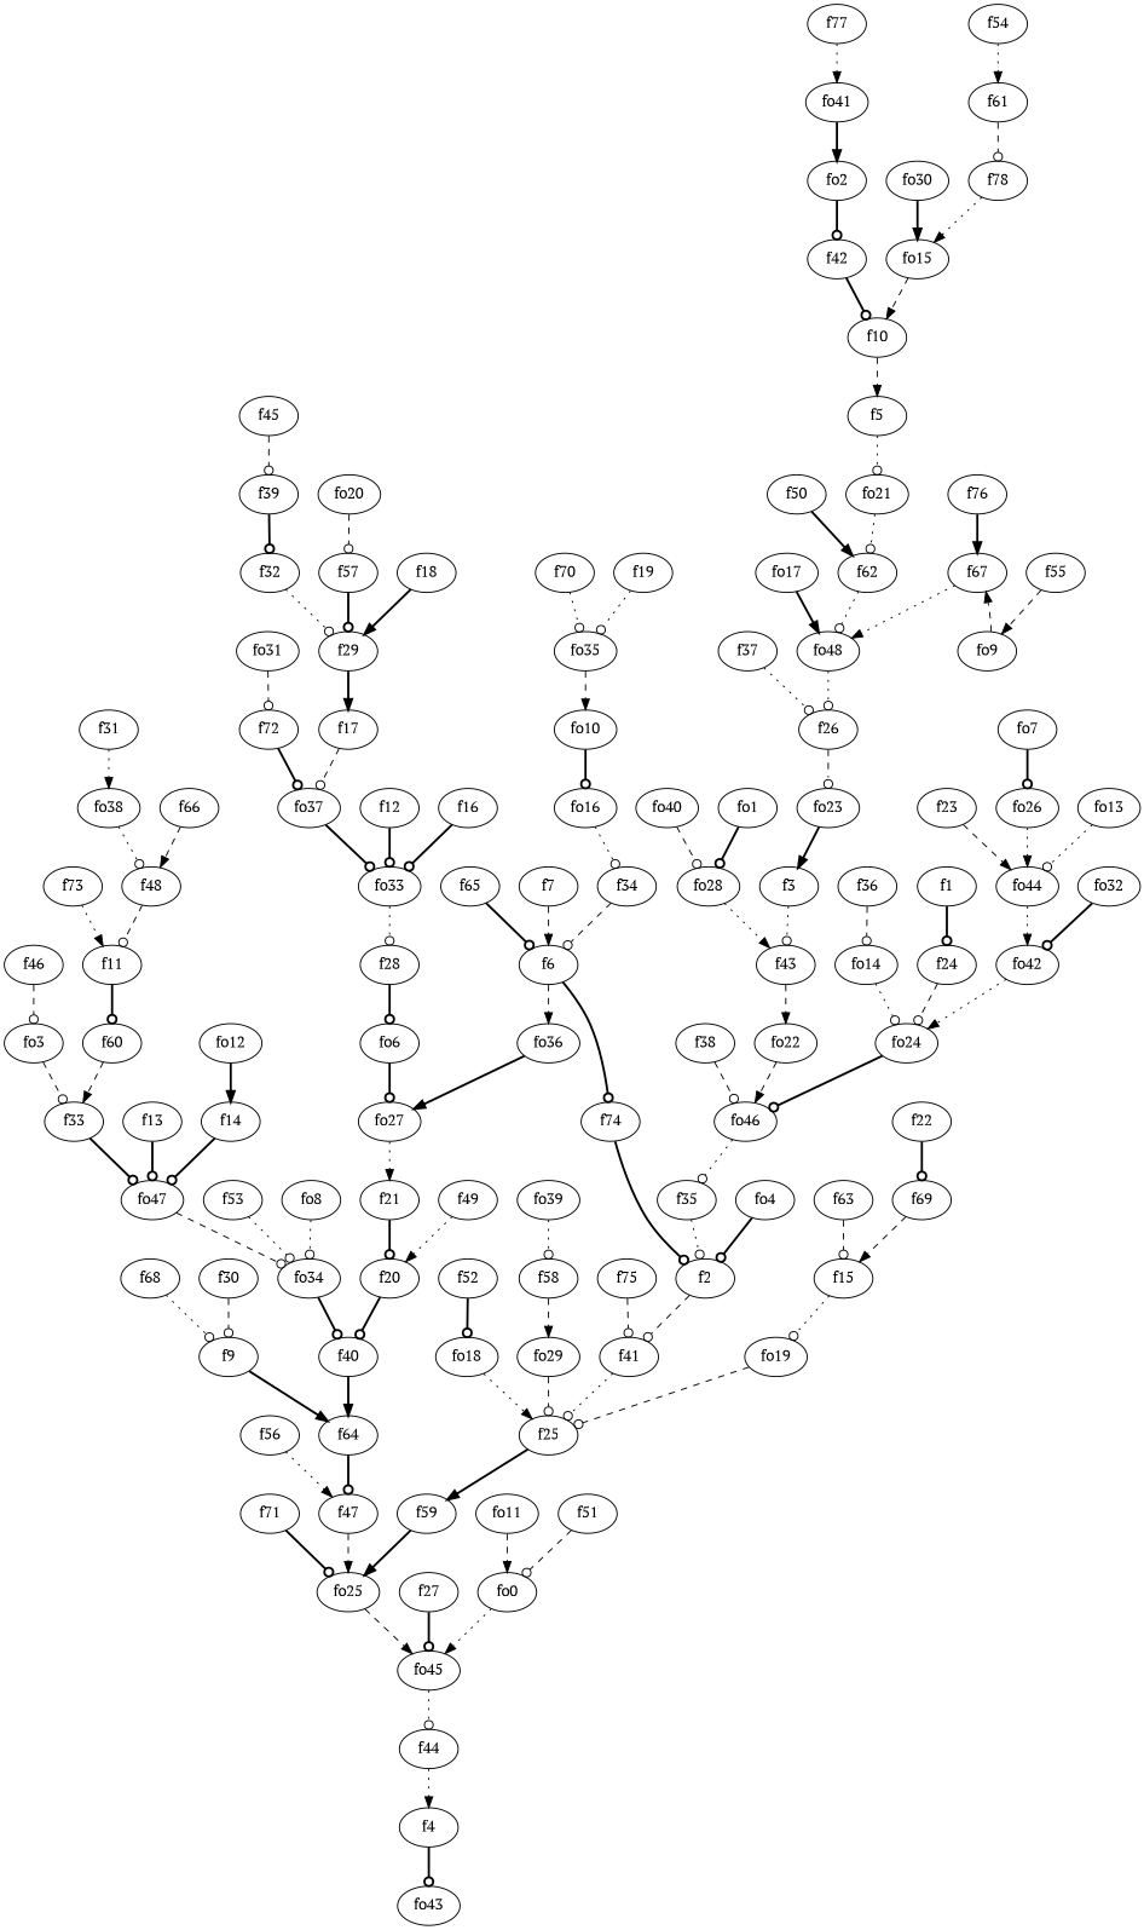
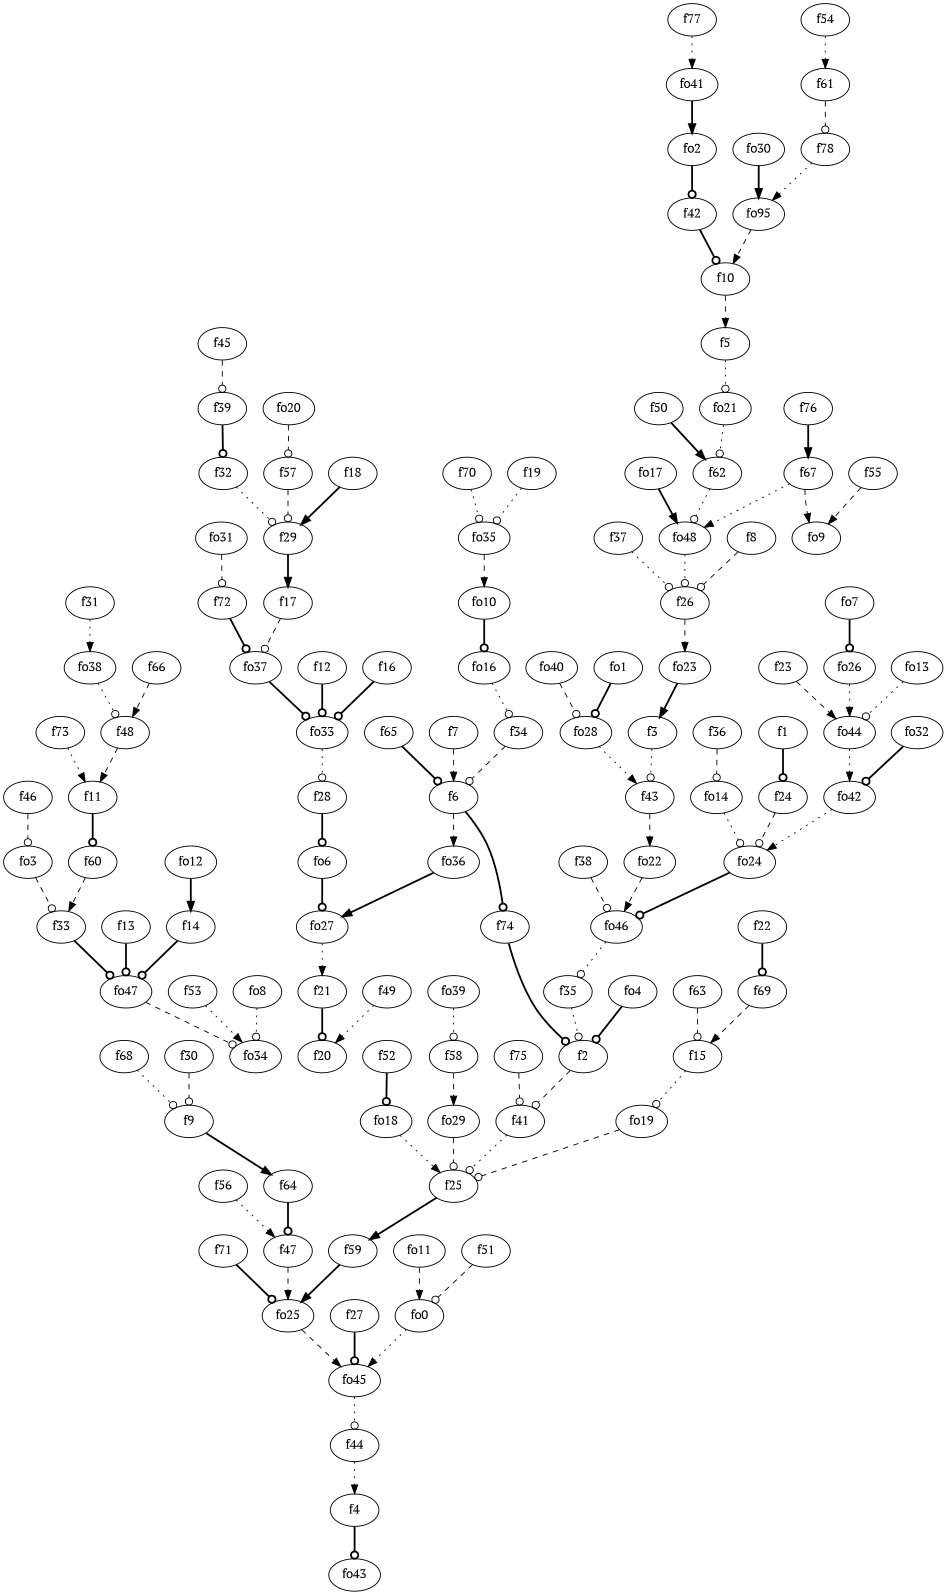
  strict digraph {
    fontname="PT Serif"
    node [fontname="PT Serif"]
    edge [arrowhead=odot fontname="PT Serif" style=bold weight=2]
    f1
    f24
    fo24
    f2
    f41
    f25
    f3
    f43
    fo22
    f4
    fo43
    f5
    fo21
    f62
    f6
    f74
    fo36
    fo27
    f7
+   f8
    f26
    fo23
    f9
    f64
    f47
    f10
    f11
    f60
    f33
    f12
    fo33
    f28
    f13
    fo47
    fo34
    f14
    f15
    fo19
    f16
    f17
    fo37
    f18
    f29
    f19
    fo35
    fo10
    f20
-   f40
    f21
    f22
    f69
    f23
    fo44
    fo42
    fo46
    f59
    fo25
    f27
    fo45
    f44
    fo6
    f30
    f31
    fo38
    f48
    f32
    f34
    f35
    f36
    fo14
    f37
    f38
    f39
    f42
    f45
    f46
    fo3
    f49
    f50
    fo48
    n81 [label=fo0]
    f51
    f52
    fo18
    f53
    f54
    f61
    f78
    f55
    fo9
    f67
    f56
    f57
    f58
    fo29
-   fo15
+   fo15 [label=fo95]
    f63
    f65
    f66
    f68
    f70
    f71
    f72
    f73
    f75
    f76
    f77
    fo41
    fo2
    fo1
    fo28
    fo4
    fo7
    fo26
    fo8
    fo16
    fo11
    fo12
    fo13
    fo17
    fo20
    fo30
    fo31
    fo32
    fo39
    fo40
    f1 -> f24
    f24 -> fo24 [style=dashed]
    fo24 -> fo46
    f2 -> f41 [style=dashed]
    f41 -> f25 [style=dotted]
    f25 -> f59 [arrowhead=normal]
    f3 -> f43 [style=dotted]
    f43 -> fo22 [arrowhead=normal style=dashed]
    fo22 -> fo46 [arrowhead=normal style=dashed]
    f4 -> fo43
    f5 -> fo21 [style=dotted]
    fo21 -> f62 [style=dotted]
    f62 -> fo48 [style=dotted]
    f6 -> f74
    f6 -> fo36 [arrowhead=normal style=dashed]
    f74 -> f2
    fo36 -> fo27 [arrowhead=normal]
    fo27 -> f21 [arrowhead=normal style=dotted]
    f7 -> f6 [arrowhead=normal style=dashed]
-   f26 -> fo23 [style=dashed]
+   f8 -> f26 [style=dashed]
+   f26 -> fo23 [arrowhead=normal style=dashed]
    fo23 -> f3 [arrowhead=normal]
    f9 -> f64 [arrowhead=normal]
    f64 -> f47
    f47 -> fo25 [arrowhead=normal style=dashed]
    f10 -> f5 [arrowhead=normal style=dashed]
    f11 -> f60
    f60 -> f33 [arrowhead=normal style=dashed]
    f33 -> fo47
    f12 -> fo33
    fo33 -> f28 [style=dotted]
    f28 -> fo6
    f13 -> fo47
    fo47 -> fo34 [style=dashed]
-   fo34 -> f40
    f14 -> fo47
    f15 -> fo19 [style=dotted]
    fo19 -> f25 [style=dashed]
    f16 -> fo33
    f17 -> fo37 [style=dashed]
    fo37 -> fo33
    f18 -> f29 [arrowhead=normal]
    f29 -> f17 [arrowhead=normal]
    f19 -> fo35 [style=dotted]
    fo35 -> fo10 [arrowhead=normal style=dashed]
    fo10 -> fo16
-   f20 -> f40
-   f40 -> f64 [arrowhead=normal]
    f21 -> f20
    f22 -> f69
    f69 -> f15 [arrowhead=normal style=dashed]
    f23 -> fo44 [arrowhead=normal style=dashed]
    fo44 -> fo42 [arrowhead=normal style=dotted]
    fo42 -> fo24 [arrowhead=normal style=dotted]
    fo46 -> f35 [style=dotted]
    f59 -> fo25 [arrowhead=normal]
    fo25 -> fo45 [arrowhead=normal style=dashed]
    f27 -> fo45
    fo45 -> f44 [style=dotted]
    f44 -> f4 [arrowhead=normal style=dotted]
    fo6 -> fo27
    f30 -> f9 [style=dashed]
    f31 -> fo38 [arrowhead=normal style=dotted]
    fo38 -> f48 [style=dotted]
-   f48 -> f11 [style=dashed]
+   f48 -> f11 [arrowhead=normal style=dashed]
    f32 -> f29 [style=dotted]
    f34 -> f6 [style=dashed]
    f35 -> f2 [style=dotted]
    f36 -> fo14 [style=dashed]
    fo14 -> fo24 [style=dotted]
    f37 -> f26 [style=dotted]
    f38 -> fo46 [style=dashed]
    f39 -> f32
    f42 -> f10
    f45 -> f39 [style=dashed]
    f46 -> fo3 [style=dashed]
    fo3 -> f33 [style=dashed]
    f49 -> f20 [arrowhead=normal style=dotted]
    f50 -> f62 [arrowhead=normal]
    fo48 -> f26 [style=dotted]
    n81 -> fo45 [arrowhead=normal style=dotted]
    f51 -> n81 [style=dashed]
    f52 -> fo18
    fo18 -> f25 [arrowhead=normal style=dotted]
-   f53 -> fo34 [style=dotted]
+   f53 -> fo34 [arrowhead=normal style=dotted]
    f54 -> f61 [arrowhead=normal style=dotted]
    f61 -> f78 [style=dashed]
    f78 -> fo15 [arrowhead=normal style=dotted]
    f55 -> fo9 [arrowhead=normal style=dashed]
-   fo9 -> f67 [arrowhead=normal style=dashed]
+   f67 -> fo9 [arrowhead=normal style=dashed]
    f67 -> fo48 [arrowhead=normal style=dotted]
    f56 -> f47 [arrowhead=normal style=dotted]
-   f57 -> f29
+   f57 -> f29 [style=dashed]
    f58 -> fo29 [arrowhead=normal style=dashed]
    fo29 -> f25 [style=dashed]
    fo15 -> f10 [arrowhead=normal style=dashed]
    f63 -> f15 [style=dashed]
    f65 -> f6
    f66 -> f48 [arrowhead=normal style=dashed]
    f68 -> f9 [style=dotted]
    f70 -> fo35 [style=dotted]
    f71 -> fo25
    f72 -> fo37
    f73 -> f11 [arrowhead=normal style=dotted]
    f75 -> f41 [style=dashed]
    f76 -> f67 [arrowhead=normal]
    f77 -> fo41 [arrowhead=normal style=dotted]
    fo41 -> fo2 [arrowhead=normal]
    fo2 -> f42
    fo1 -> fo28
    fo28 -> f43 [arrowhead=normal style=dotted]
    fo4 -> f2
    fo7 -> fo26
    fo26 -> fo44 [arrowhead=normal style=dotted]
    fo8 -> fo34 [style=dotted]
    fo16 -> f34 [style=dotted]
    fo11 -> n81 [arrowhead=normal style=dashed]
    fo12 -> f14 [arrowhead=normal]
    fo13 -> fo44 [style=dotted]
    fo17 -> fo48 [arrowhead=normal]
    fo20 -> f57 [style=dashed]
    fo30 -> fo15 [arrowhead=normal]
    fo31 -> f72 [style=dashed]
    fo32 -> fo42
    fo39 -> f58 [style=dotted]
    fo40 -> fo28 [style=dashed]
  }
